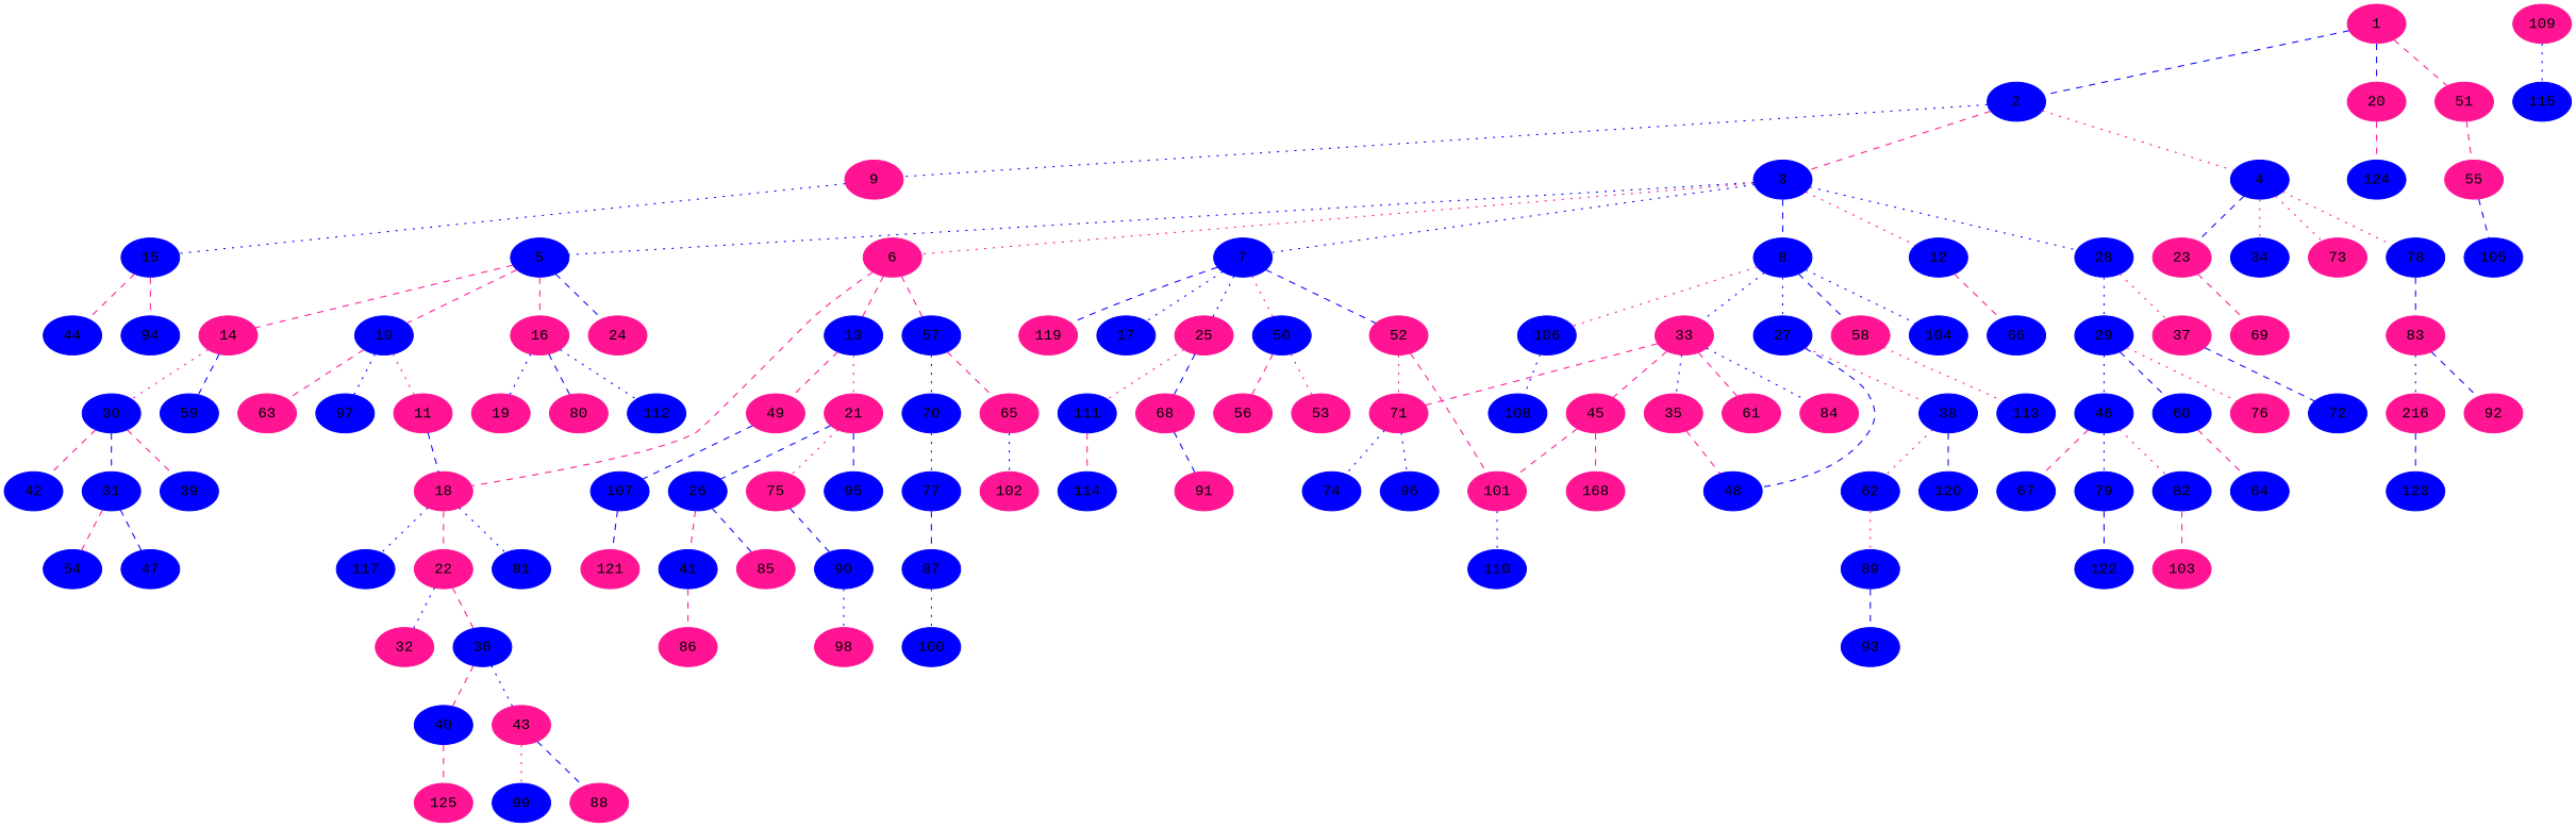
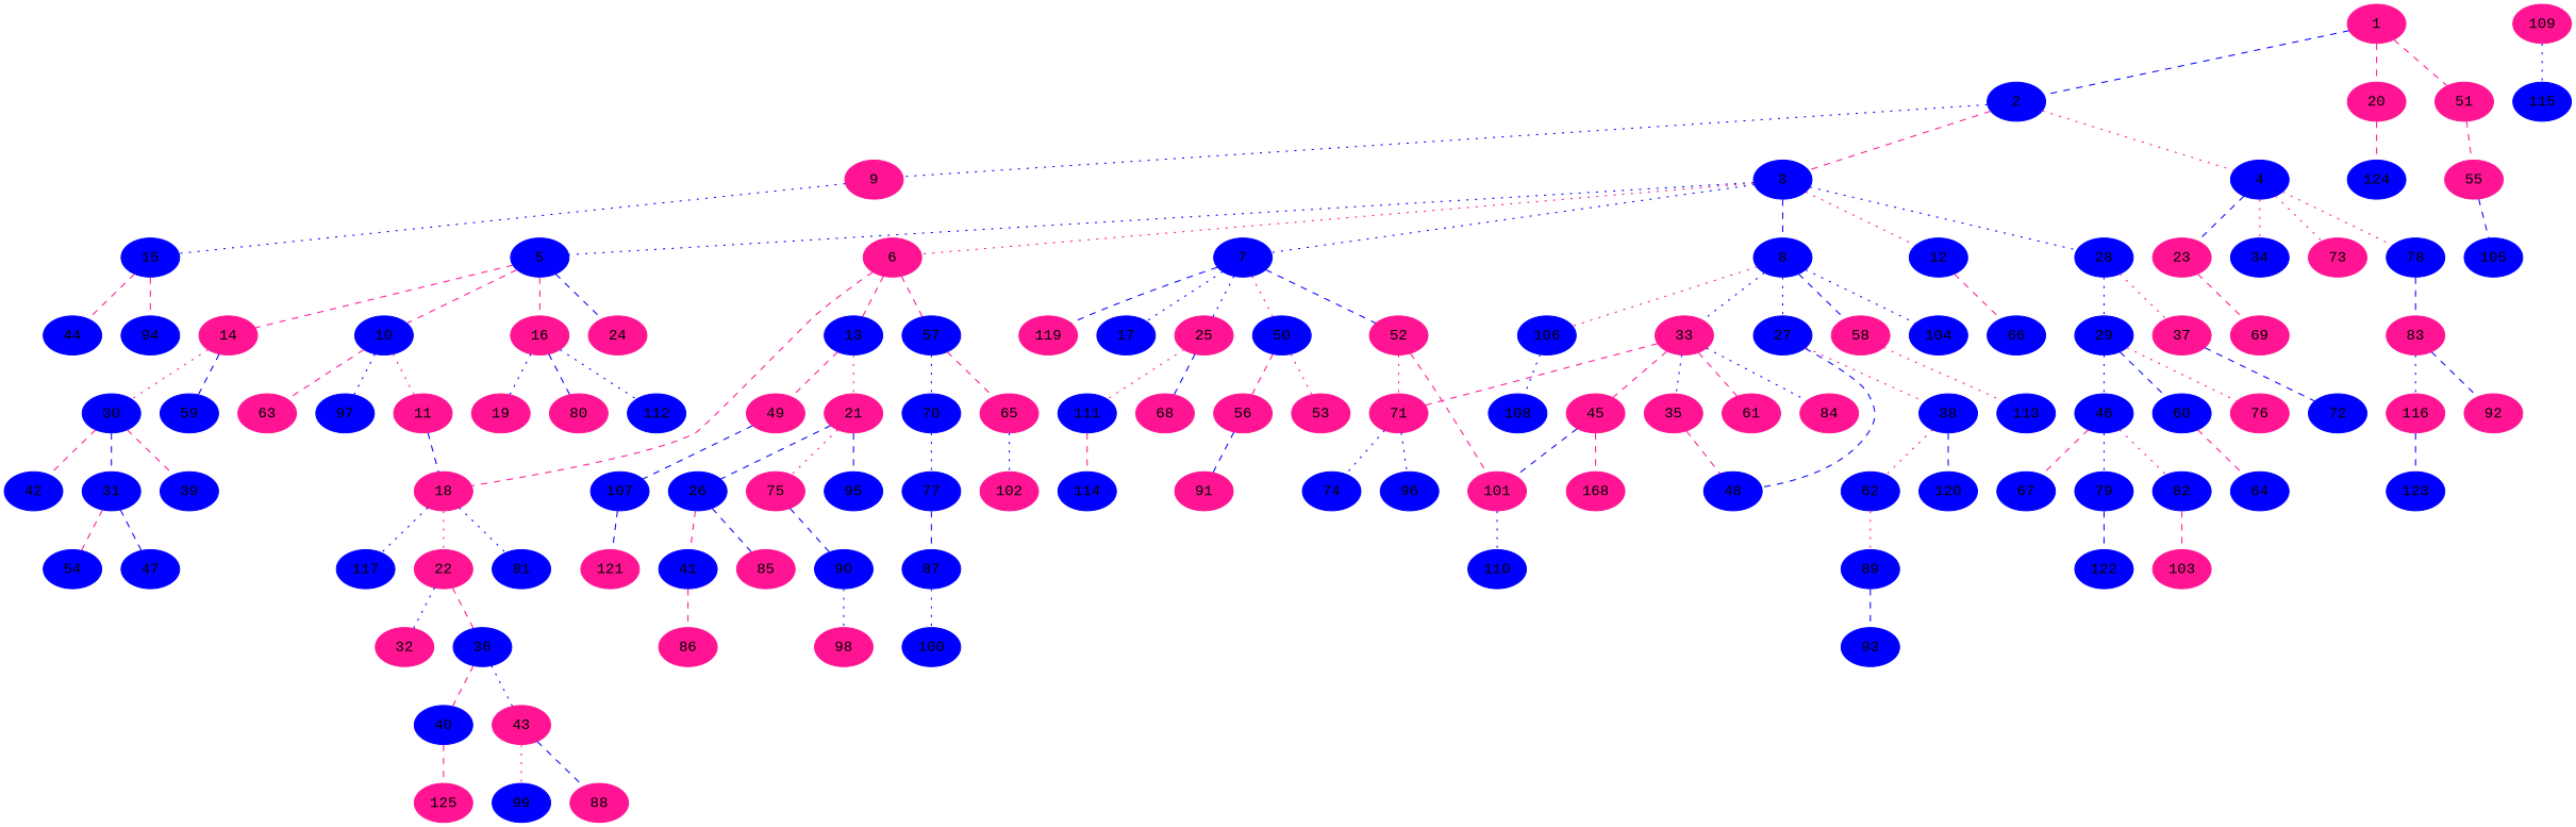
  graph {
    fontname="Liberation Mono"
    node [color=blue fontname="Liberation Mono" style=filled]
    edge [color=blue fontname="Liberation Mono" style=dashed]
    1 [color=deeppink]
    2
    20 [color=deeppink]
    51 [color=deeppink]
    3
    4
    9 [color=deeppink]
    124
    55 [color=deeppink]
    5
    6 [color=deeppink]
    7
    8
    12
    28
    23 [color=deeppink]
    34
    73 [color=deeppink]
    78
    15
    10
    14 [color=deeppink]
    16 [color=deeppink]
    24 [color=deeppink]
    13
    18 [color=deeppink]
    57
    17
    25 [color=deeppink]
    50
    52 [color=deeppink]
    119 [color=deeppink]
    27
    33 [color=deeppink]
    58 [color=deeppink]
    104
    106
    66
    29
    37 [color=deeppink]
    69 [color=deeppink]
    83 [color=deeppink]
    11 [color=deeppink]
    63 [color=deeppink]
    97
    30
    59
    19 [color=deeppink]
    80 [color=deeppink]
    112
    21 [color=deeppink]
    49 [color=deeppink]
    22 [color=deeppink]
    81
    117
    65 [color=deeppink]
    70
    68 [color=deeppink]
    111
    53 [color=deeppink]
    56 [color=deeppink]
    71 [color=deeppink]
    101 [color=deeppink]
    38
    48
    35 [color=deeppink]
    45 [color=deeppink]
    61 [color=deeppink]
    84 [color=deeppink]
    113
    108
    44
    94
    26
    75 [color=deeppink]
    95
    107
    31
    39
    42
    32 [color=deeppink]
    36
    102 [color=deeppink]
    41
    85 [color=deeppink]
    90
    40
    43 [color=deeppink]
    91 [color=deeppink]
    74
    96
    114
    86 [color=deeppink]
    62
    120
    46
    60
    76 [color=deeppink]
    72
    67
    79
    82
    64
    47
    54
    n106 [color=deeppink label=168]
    125 [color=deeppink]
    88 [color=deeppink]
    99
    89
    110
    122
    103 [color=deeppink]
    121 [color=deeppink]
    105
    77
    93
    87
    109 [color=deeppink]
    115
    98 [color=deeppink]
    100
    92 [color=deeppink]
-   116 [color=deeppink label=216]
+   116 [color=deeppink]
    123
    1 -- 2
-   1 -- 20
+   1 -- 20 [color=deeppink]
    1 -- 51 [color=deeppink]
    2 -- 3 [color=deeppink]
    2 -- 4 [color=deeppink style=dotted]
    2 -- 9 [style=dotted]
    20 -- 124 [color=deeppink]
    51 -- 55 [color=deeppink]
    3 -- 5 [style=dotted]
    3 -- 6 [color=deeppink style=dotted]
    3 -- 7 [style=dotted]
    3 -- 8
    3 -- 12 [color=deeppink style=dotted]
    3 -- 28 [style=dotted]
    4 -- 23
    4 -- 34 [color=deeppink style=dotted]
    4 -- 73 [color=deeppink style=dotted]
    4 -- 78 [color=deeppink style=dotted]
    9 -- 15 [style=dotted]
    55 -- 105
    5 -- 10 [color=deeppink]
    5 -- 14 [color=deeppink]
    5 -- 16 [color=deeppink]
    5 -- 24
    6 -- 13 [color=deeppink]
    6 -- 18 [color=deeppink]
    6 -- 57 [color=deeppink]
    7 -- 17 [style=dotted]
    7 -- 25 [style=dotted]
    7 -- 50 [color=deeppink style=dotted]
    7 -- 52
    7 -- 119
    8 -- 27 [style=dotted]
    8 -- 33 [style=dotted]
    8 -- 58
    8 -- 104 [style=dotted]
    8 -- 106 [color=deeppink style=dotted]
    12 -- 66 [color=deeppink]
    28 -- 29 [style=dotted]
    28 -- 37 [color=deeppink style=dotted]
    23 -- 69 [color=deeppink]
    78 -- 83
    15 -- 44 [color=deeppink]
    15 -- 94 [color=deeppink]
    10 -- 11 [color=deeppink style=dotted]
    10 -- 63 [color=deeppink]
    10 -- 97 [style=dotted]
    14 -- 30 [color=deeppink style=dotted]
    14 -- 59
    16 -- 19 [style=dotted]
    16 -- 80
    16 -- 112 [style=dotted]
    13 -- 21 [color=deeppink style=dotted]
    13 -- 49 [color=deeppink]
-   18 -- 22 [color=deeppink]
+   18 -- 22 [color=deeppink style=dotted]
    18 -- 81 [style=dotted]
    18 -- 117 [style=dotted]
    57 -- 65 [color=deeppink]
    57 -- 70 [style=dotted]
    25 -- 68
    25 -- 111 [color=deeppink style=dotted]
    50 -- 53 [color=deeppink style=dotted]
    50 -- 56 [color=deeppink]
    52 -- 71 [color=deeppink style=dotted]
    52 -- 101 [color=deeppink]
    27 -- 38 [color=deeppink style=dotted]
    27 -- 48
    33 -- 71 [color=deeppink]
    33 -- 35 [style=dotted]
    33 -- 45 [color=deeppink]
    33 -- 61 [color=deeppink]
    33 -- 84 [style=dotted]
    58 -- 113 [color=deeppink style=dotted]
    106 -- 108 [style=dotted]
    29 -- 46 [style=dotted]
    29 -- 60
    29 -- 76 [color=deeppink style=dotted]
    37 -- 72
    83 -- 92
    83 -- 116 [style=dotted]
    11 -- 18
    30 -- 31
    30 -- 39 [color=deeppink]
    30 -- 42 [color=deeppink]
    21 -- 26
    21 -- 75 [color=deeppink style=dotted]
    21 -- 95
    49 -- 107
    22 -- 32 [style=dotted]
    22 -- 36 [color=deeppink]
    65 -- 102 [style=dotted]
    70 -- 77 [style=dotted]
-   68 -- 91
+   56 -- 91
    111 -- 114 [color=deeppink]
    71 -- 74 [style=dotted]
    71 -- 96 [style=dotted]
    101 -- 110 [style=dotted]
    38 -- 62 [color=deeppink style=dotted]
    38 -- 120
    35 -- 48 [color=deeppink]
-   45 -- 101 [color=deeppink]
+   45 -- 101
    45 -- n106 [color=deeppink]
    26 -- 41 [color=deeppink]
    26 -- 85
    75 -- 90
    107 -- 121
    31 -- 47
    31 -- 54 [color=deeppink]
    36 -- 40 [color=deeppink]
    36 -- 43 [style=dotted]
    41 -- 86 [color=deeppink]
    90 -- 98 [style=dotted]
    40 -- 125 [color=deeppink]
    43 -- 88
    43 -- 99 [color=deeppink style=dotted]
    62 -- 89 [color=deeppink style=dotted]
    46 -- 67 [color=deeppink]
    46 -- 79 [style=dotted]
    46 -- 82 [color=deeppink style=dotted]
    60 -- 64 [color=deeppink]
    79 -- 122
    82 -- 103 [color=deeppink]
    89 -- 93
    77 -- 87
    87 -- 100 [style=dotted]
    109 -- 115 [style=dotted]
    116 -- 123
  }
